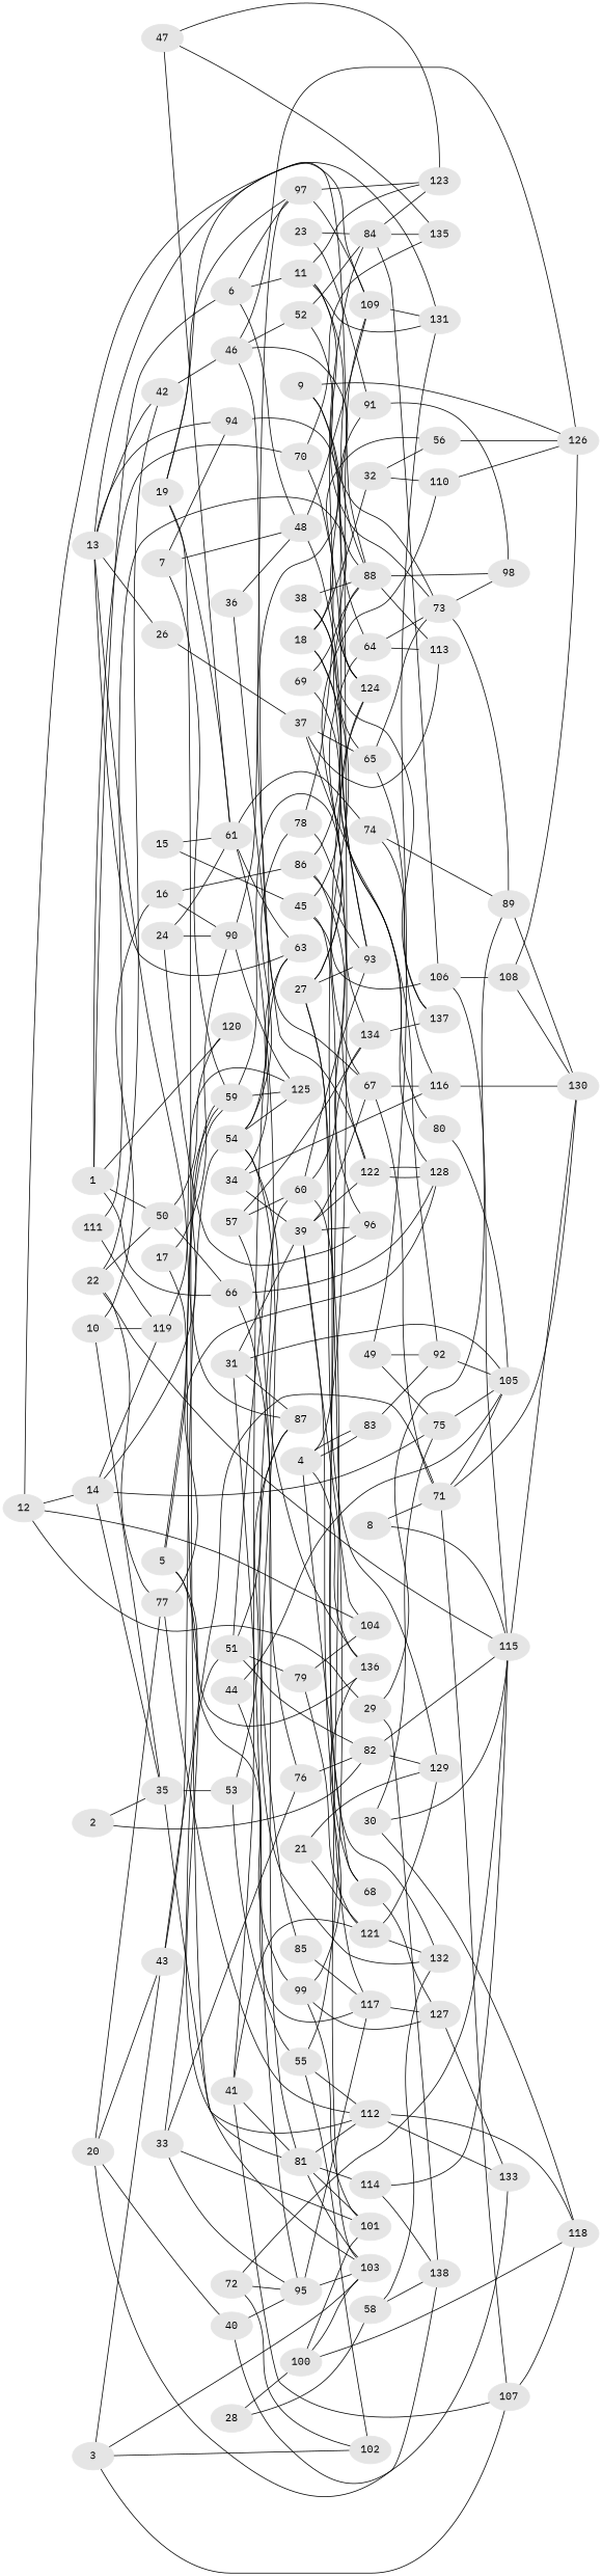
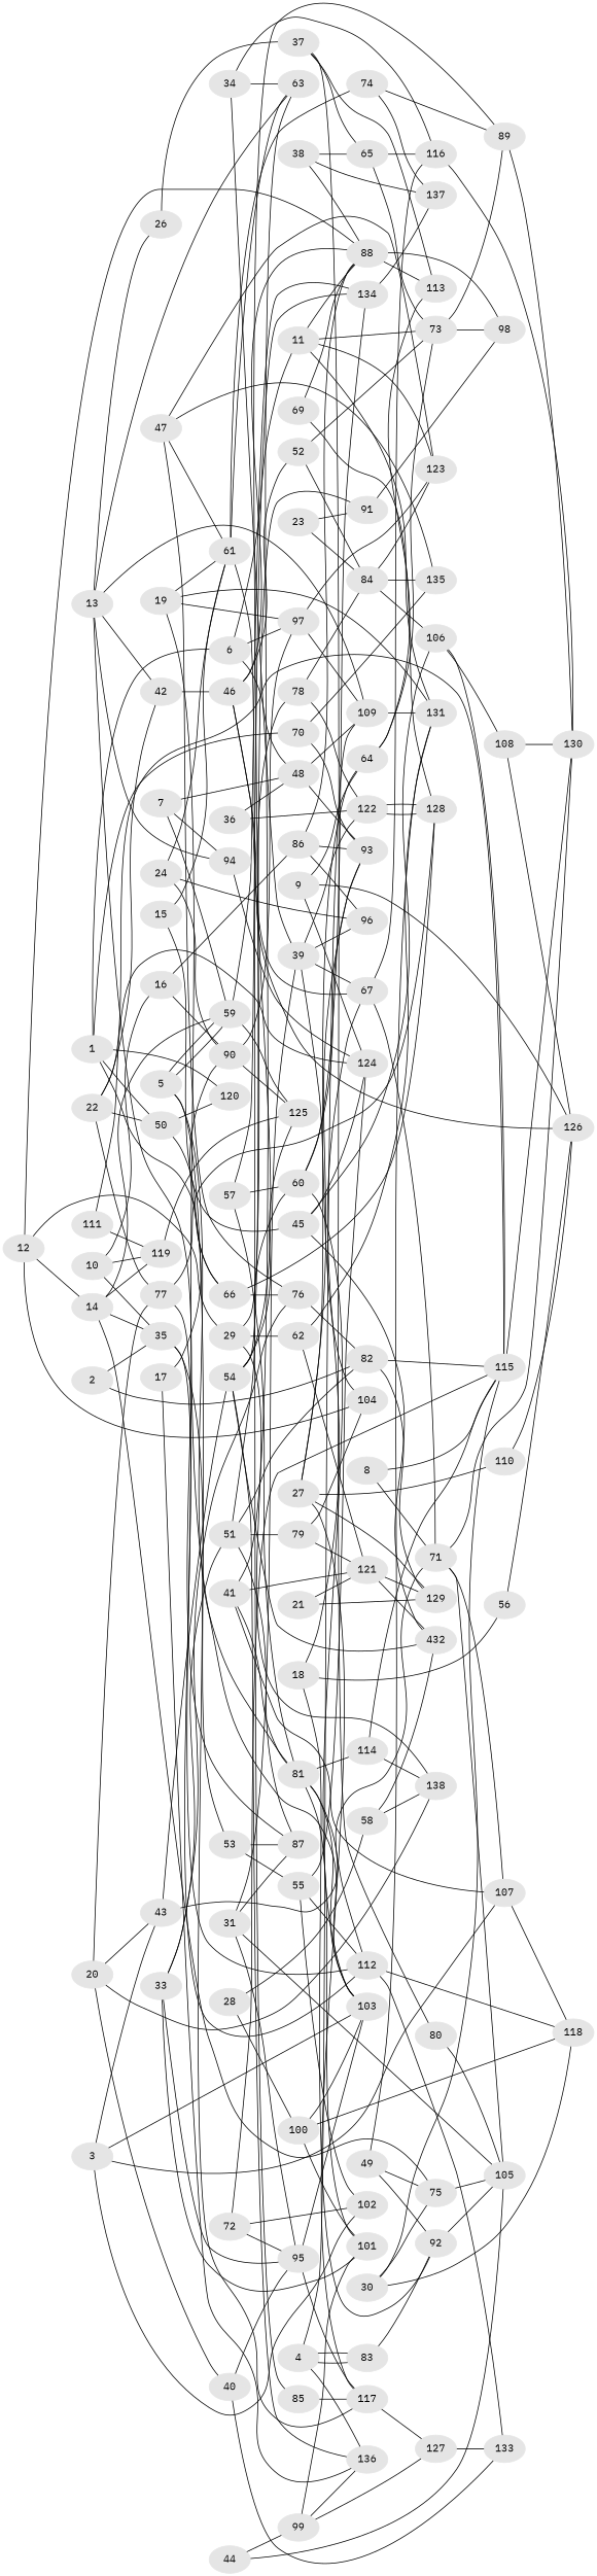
  graph {
    fontname="IBM Plex Mono"
    rankdir=LR
    node [color=gray90 fontname="IBM Plex Mono" style=filled]
    edge [fontname="IBM Plex Mono"]
    1
    6
    50
    66
    70
    120
    11
    48
    97
    76
    128
    93
    135
    2
    35
    82
    4
-   68
    83
    109
    136
    53
    112
    115
    129
    3
    43
    102
    103
    107
    71
    54
    118
    127
    92
    131
    5
    59
    81
    117
    125
    134
    101
    114
    73
    88
    123
    7
    94
    124
    8
    105
    130
    9
    64
    126
    113
    10
    16
    119
    86
    90
    89
    98
    12
    14
    29
    104
    75
    138
+   62
    13
    26
    42
    63
    87
    37
    46
    15
    45
    61
    28
    58
    100
    106
-   132
+   132 [label=432]
    74
    85
    96
    17
    18
-   32
    56
    67
    110
    116
    19
    20
    40
    77
    95
    133
    21
    121
    22
    23
    84
    91
    24
    65
    80
    27
    30
    31
    39
    122
    33
    51
    60
    79
    34
    55
    36
    38
    137
    41
    52
    78
    44
    99
    108
    47
    49
    57
    69
    72
    111
    1 -- 6
    1 -- 50
    1 -- 66
    1 -- 70
    1 -- 120
    6 -- 11
    6 -- 48
    6 -- 97
    50 -- 66
    50 -- 120
    66 -- 76
    66 -- 128
    70 -- 93
    70 -- 135
    11 -- 131
    11 -- 73
    11 -- 88
    11 -- 123
    48 -- 93
    48 -- 109
    97 -- 109
    97 -- 123
    76 -- 82
    2 -- 35
    2 -- 82
    35 -- 53
    35 -- 112
    82 -- 115
    82 -- 129
-   4 -- 68
    4 -- 83
    4 -- 83
    4 -- 109
    4 -- 136
-   68 -- 127
    83 -- 92
    109 -- 131
    53 -- 87
    53 -- 55
    112 -- 118
    112 -- 133
    115 -- 130
    3 -- 43
    3 -- 102
    3 -- 103
    3 -- 107
    43 -- 71
    43 -- 54
    107 -- 118
    71 -- 107
    71 -- 105
    71 -- 130
    54 -- 136
    54 -- 125
    54 -- 132
    54 -- 91
    54 -- 78
    127 -- 133
    92 -- 105
    5 -- 59
    5 -- 59
    5 -- 81
    5 -- 117
    59 -- 125
    59 -- 134
    81 -- 112
    81 -- 103
    81 -- 101
    81 -- 114
    117 -- 127
    134 -- 137
    114 -- 115
    114 -- 138
    73 -- 89
    73 -- 98
    88 -- 113
    88 -- 98
    7 -- 48
    7 -- 59
    7 -- 94
    94 -- 124
    8 -- 115
    8 -- 71
    9 -- 124
    9 -- 64
    9 -- 126
    64 -- 73
    64 -- 113
    10 -- 35
    10 -- 16
    10 -- 119
    16 -- 86
    16 -- 90
    119 -- 125
    86 -- 93
    86 -- 88
    86 -- 96
    90 -- 97
    90 -- 125
    89 -- 130
    12 -- 88
    12 -- 14
    12 -- 29
    12 -- 104
    14 -- 35
    14 -- 59
    14 -- 119
    14 -- 75
    29 -- 89
    29 -- 138
+   29 -- 62
    75 -- 105
+   62 -- 131
+   62 -- 121
    13 -- 109
    13 -- 94
    13 -- 26
    13 -- 42
    13 -- 63
    13 -- 87
    26 -- 37
    42 -- 46
    37 -- 113
    37 -- 65
    37 -- 80
    46 -- 88
    46 -- 126
    46 -- 67
    46 -- 52
    15 -- 45
    15 -- 61
    45 -- 124
    45 -- 106
    45 -- 132
    61 -- 63
    61 -- 74
    61 -- 85
    28 -- 58
    28 -- 100
    58 -- 138
    58 -- 132
    100 -- 103
    100 -- 118
    100 -- 101
    106 -- 115
    106 -- 108
    74 -- 89
    74 -- 137
    85 -- 117
    17 -- 136
    17 -- 90
    18 -- 92
-   18 -- 32
    18 -- 56
    18 -- 67
-   32 -- 56
-   32 -- 110
    56 -- 126
    67 -- 71
    67 -- 116
    110 -- 126
    116 -- 130
    19 -- 97
    19 -- 103
    19 -- 131
    19 -- 61
    20 -- 43
    20 -- 138
    20 -- 40
    20 -- 77
    40 -- 95
    40 -- 133
    77 -- 128
    77 -- 112
    95 -- 103
    95 -- 117
    21 -- 129
    21 -- 121
    121 -- 129
    121 -- 132
    22 -- 50
    22 -- 115
    22 -- 42
    22 -- 77
    23 -- 84
    23 -- 91
    84 -- 135
    84 -- 123
    84 -- 106
    91 -- 98
    24 -- 90
    24 -- 61
    24 -- 96
    65 -- 73
    65 -- 116
    80 -- 105
    27 -- 93
    27 -- 129
    27 -- 117
    27 -- 64
    27 -- 110
    30 -- 115
    30 -- 118
    30 -- 75
    31 -- 105
    31 -- 87
    31 -- 95
    31 -- 39
-   39 -- 68
    39 -- 104
    39 -- 96
    39 -- 67
    39 -- 122
    122 -- 128
    122 -- 128
    33 -- 76
    33 -- 101
    33 -- 95
    33 -- 51
    51 -- 82
    51 -- 87
    51 -- 60
    51 -- 79
    60 -- 93
    60 -- 103
    60 -- 134
    79 -- 104
    79 -- 121
    34 -- 63
    34 -- 116
    34 -- 39
    55 -- 112
    55 -- 102
    55 -- 124
    36 -- 48
    36 -- 122
    38 -- 88
    38 -- 65
    38 -- 137
    41 -- 107
    41 -- 81
    41 -- 63
    41 -- 121
    52 -- 73
    52 -- 84
    78 -- 84
    78 -- 122
    44 -- 105
    44 -- 99
    99 -- 136
    99 -- 127
    99 -- 101
    108 -- 130
    108 -- 126
+   47 -- 76
    47 -- 135
    47 -- 123
    47 -- 61
    49 -- 92
    49 -- 131
    49 -- 75
    57 -- 81
    57 -- 134
    57 -- 60
    69 -- 128
    69 -- 88
    72 -- 115
    72 -- 102
    72 -- 95
    111 -- 124
    111 -- 119
  }
